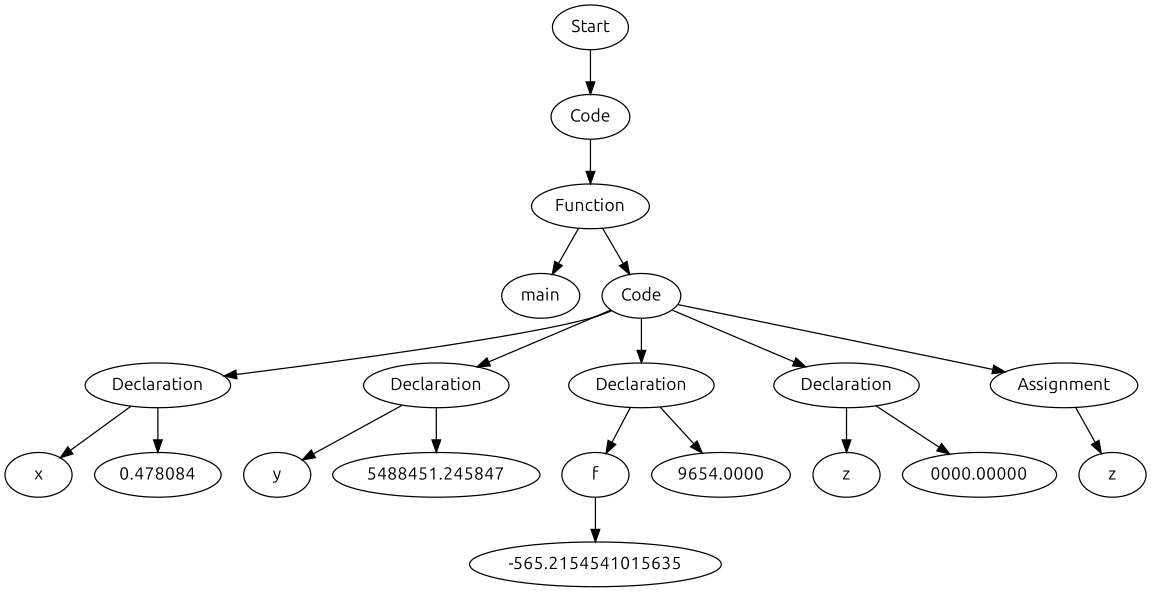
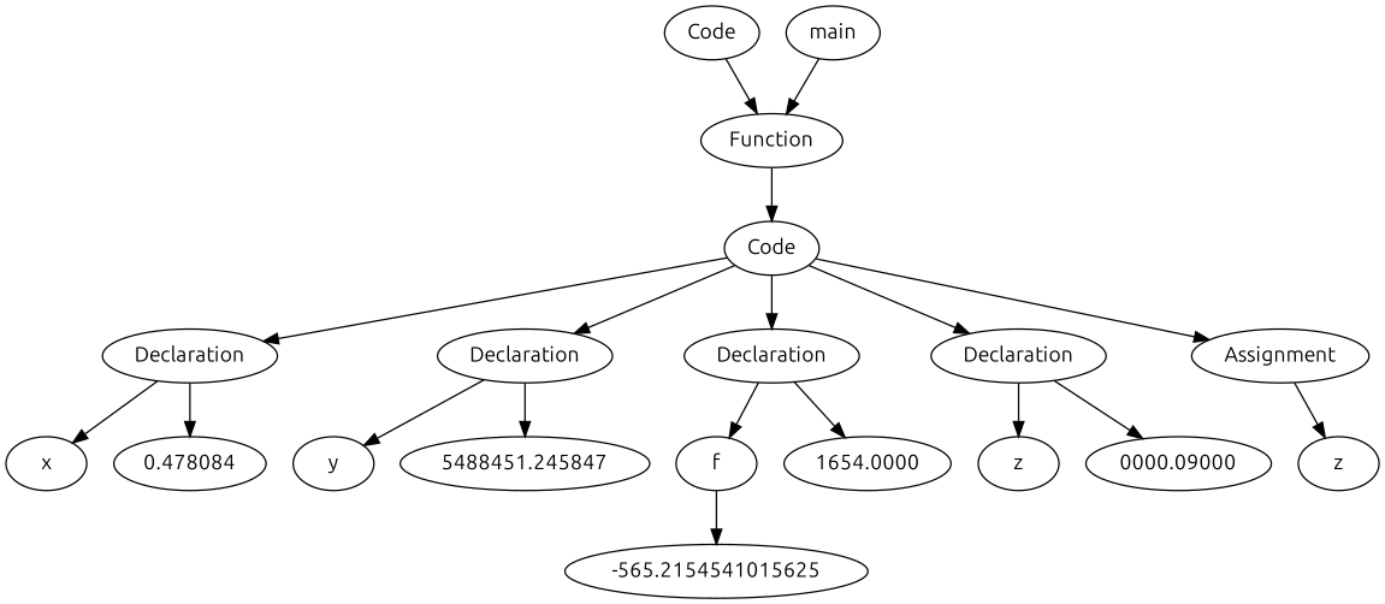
  digraph {
    fontname=Ubuntu
    node [fontname=Ubuntu]
    edge [fontname=Ubuntu]
-   n1 [label=Start]
    n2 [label=Code]
    n3 [label=Function]
    n4 [label=main]
    n5 [label=Code]
    n6 [label=Declaration]
    n7 [label=Declaration]
    n8 [label=Declaration]
    n9 [label=Declaration]
    n10 [label=Assignment]
    n11 [label=x]
    n12 [label=0.478084]
    n13 [label=y]
    n14 [label=5488451.245847]
    n15 [label=f]
-   n16 [label=9654.0000]
+   n16 [label=1654.0000]
    n17 [label=z]
-   n18 [label=0000.00000]
+   n18 [label=0000.09000]
    n19 [label=z]
-   n20 [label=-565.2154541015635]
-   n1 -> n2
+   n20 [label=-565.2154541015625]
    n2 -> n3
-   n3 -> n4
+   n4 -> n3
    n3 -> n5
    n5 -> n6
    n5 -> n7
    n5 -> n8
    n5 -> n9
    n5 -> n10
    n6 -> n11
    n6 -> n12
    n7 -> n13
    n7 -> n14
    n8 -> n15
    n8 -> n16
    n9 -> n17
    n9 -> n18
    n10 -> n19
    n15 -> n20
  }
